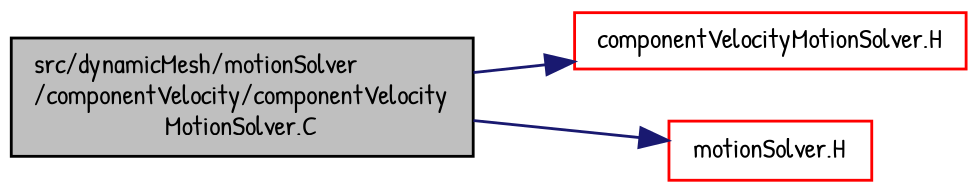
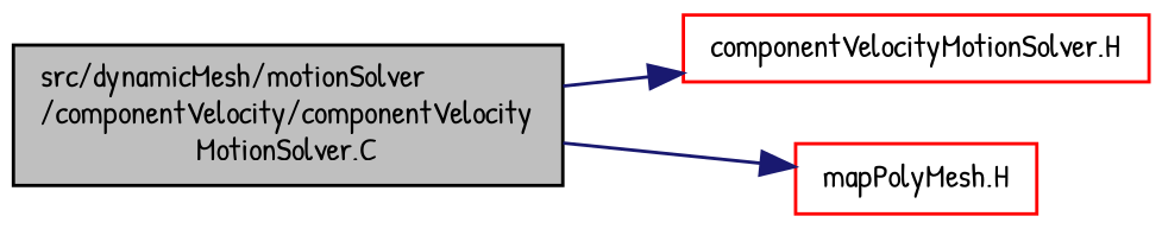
  digraph {
    rankdir=LR
    fontname="Patrick Hand"
    node [color=red fontname="Patrick Hand" fontsize=10 shape=record]
    edge [color=midnightblue fontname="Patrick Hand" fontsize=10 labelfontname=FreeSans labelfontsize=10 style=solid]
    n1 [color=black fillcolor=grey75 fontcolor=black height=0.2 label="src/dynamicMesh/motionSolver\l/componentVelocity/componentVelocity\lMotionSolver.C" style=filled width=0.4]
    n2 [height=0.2 label="componentVelocityMotionSolver.H" width=0.4]
-   n3 [height=0.2 label="motionSolver.H" width=0.4]
+   n3 [height=0.2 label="mapPolyMesh.H" width=0.4]
    n1 -> n2
    n1 -> n3
  }
